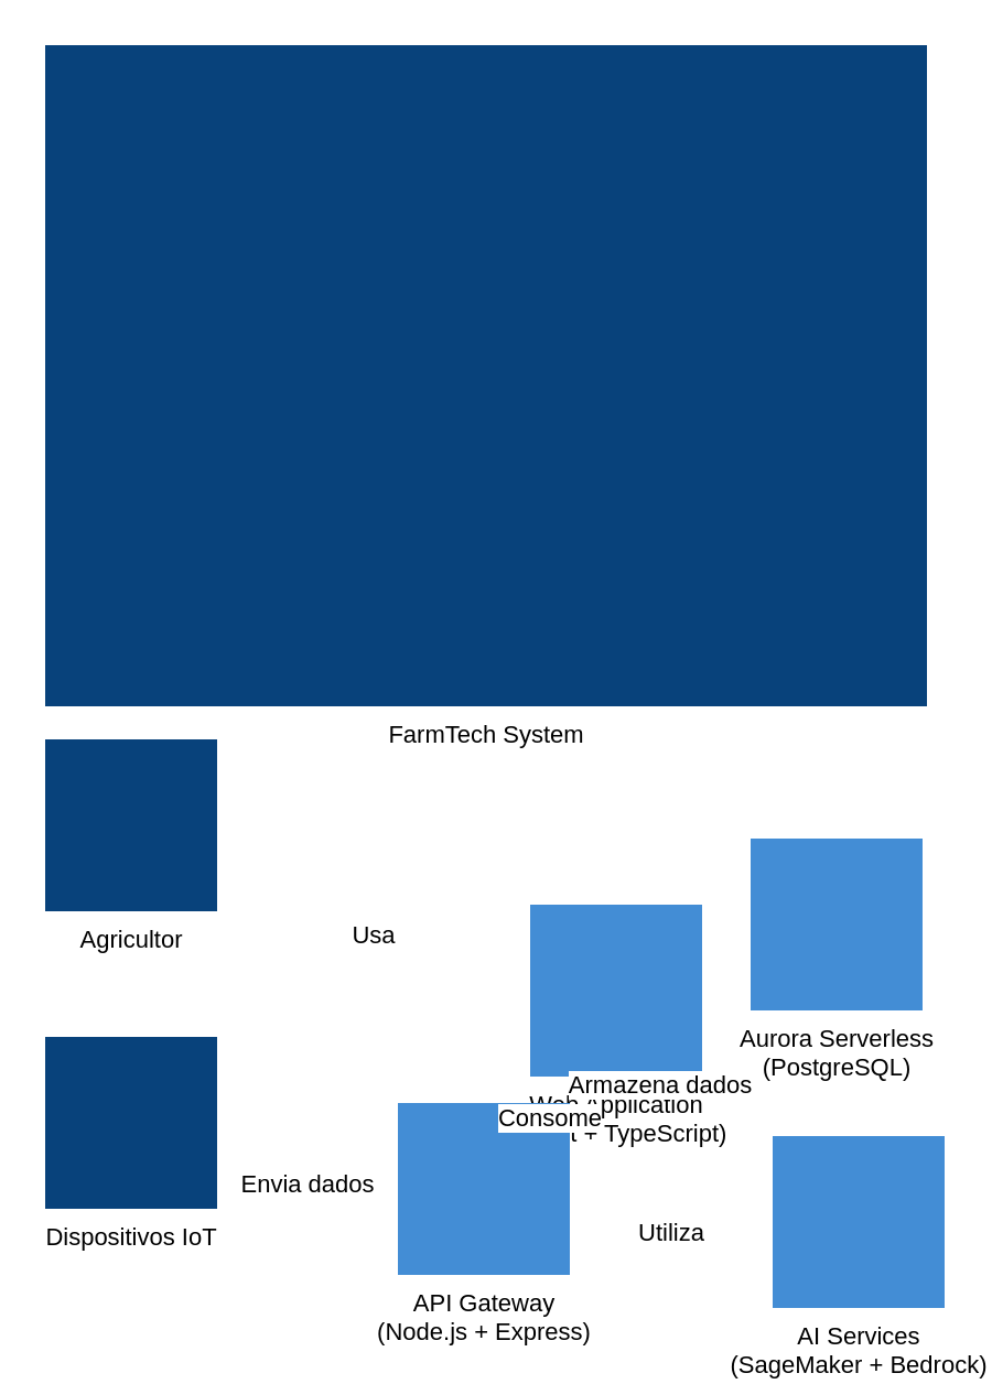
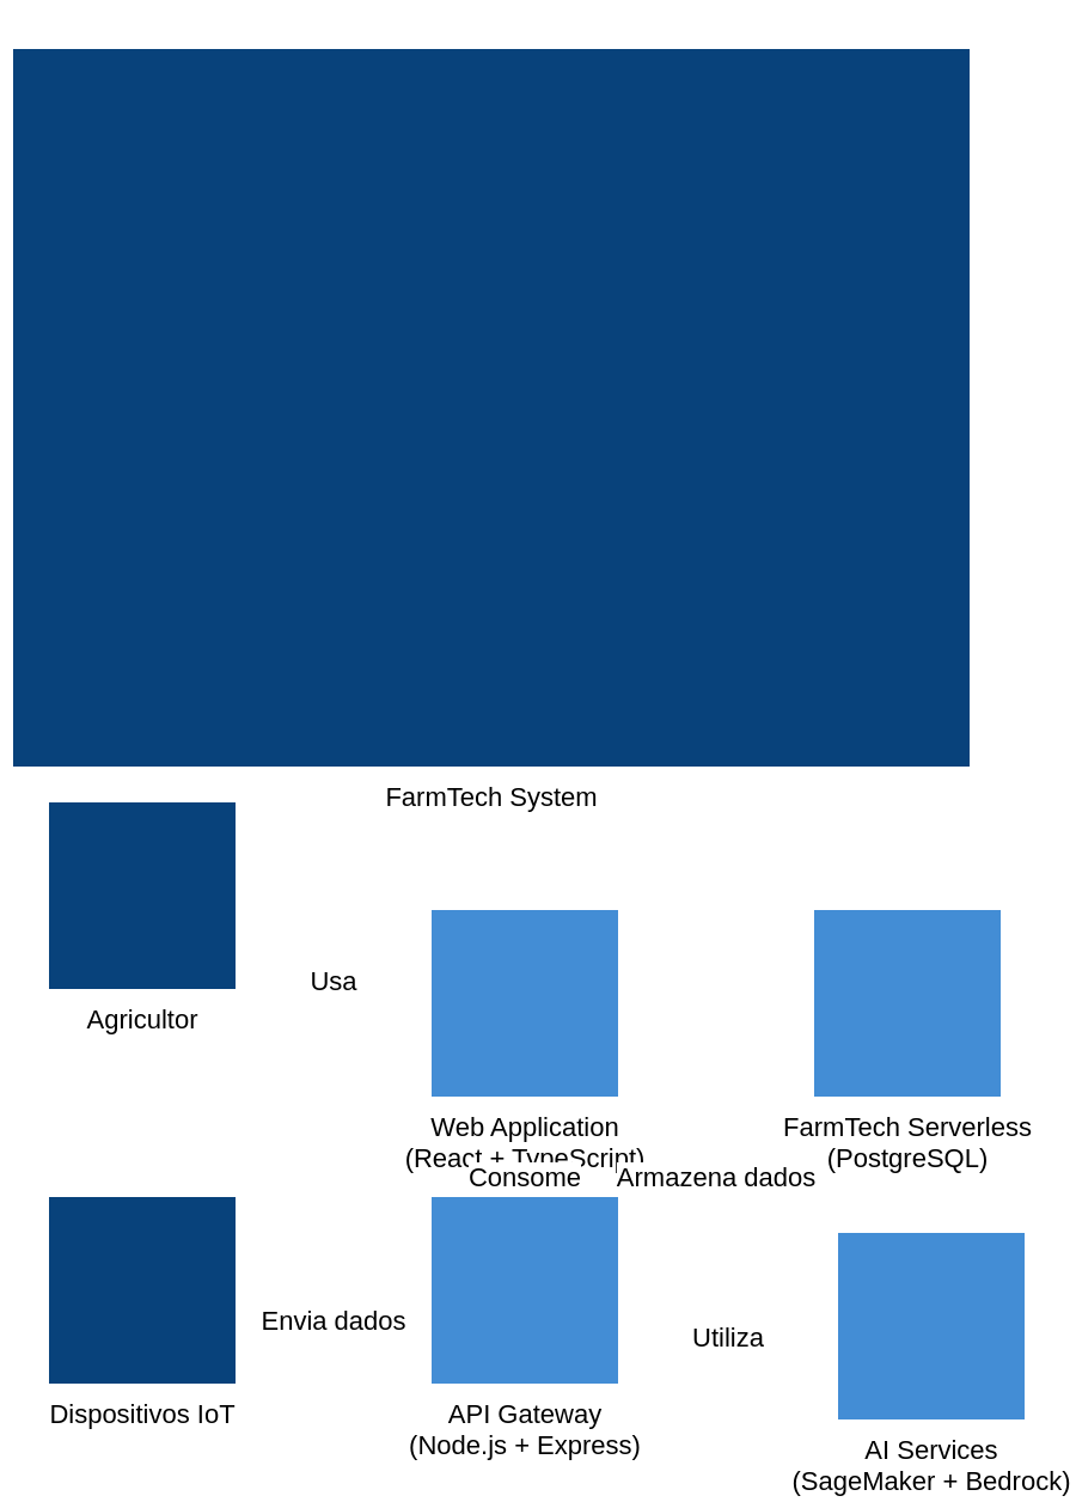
  <mxCell id="0" />
  <mxCell id="1" parent="0" />
- <mxCell id="2" value="FarmTech System" style="shape=c4_container;html=1;dashed=0;fillColor=#08427B;strokeColor=none;verticalLabelPosition=bottom;verticalAlign=top;align=center;html=1;fontSize=11;fontStyle=0;aspect=fixed;pointerEvents=1;" vertex="1" parent="1"><mxGeometry x="20" y="20" width="400" height="300" as="geometry" /></mxCell>
+ <mxCell id="2" value="FarmTech System" style="shape=c4_container;html=1;dashed=0;fillColor=#08427B;strokeColor=none;verticalLabelPosition=bottom;verticalAlign=top;align=center;html=1;fontSize=11;fontStyle=0;aspect=fixed;pointerEvents=1;" vertex="1" parent="1"><mxGeometry x="5" y="20" width="400" height="300" as="geometry" /></mxCell>
  <mxCell id="3" value="Agricultor" style="shape=c4_person;html=1;dashed=0;fillColor=#08427B;strokeColor=none;verticalLabelPosition=bottom;verticalAlign=top;align=center;html=1;fontSize=11;fontStyle=0;aspect=fixed;pointerEvents=1;" vertex="1" parent="1"><mxGeometry x="20" y="335" width="78" height="78" as="geometry" /></mxCell>
- <mxCell id="4" value="Dispositivos IoT" style="shape=c4_external_system;html=1;dashed=0;fillColor=#08427B;strokeColor=none;verticalLabelPosition=bottom;verticalAlign=top;align=center;html=1;fontSize=11;fontStyle=0;aspect=fixed;pointerEvents=1;" vertex="1" parent="1"><mxGeometry x="20" y="470" width="78" height="78" as="geometry" /></mxCell>
- <mxCell id="5" value="Web Application&#10;(React + TypeScript)" style="shape=c4_container;html=1;dashed=0;fillColor=#438DD5;strokeColor=none;verticalLabelPosition=bottom;verticalAlign=top;align=center;html=1;fontSize=11;fontStyle=0;aspect=fixed;pointerEvents=1;" vertex="1" parent="1"><mxGeometry x="240" y="410" width="78" height="78" as="geometry" /></mxCell>
+ <mxCell id="4" value="Dispositivos IoT" style="shape=c4_external_system;html=1;dashed=0;fillColor=#08427B;strokeColor=none;verticalLabelPosition=bottom;verticalAlign=top;align=center;html=1;fontSize=11;fontStyle=0;aspect=fixed;pointerEvents=1;" vertex="1" parent="1"><mxGeometry x="20" y="500" width="78" height="78" as="geometry" /></mxCell>
+ <mxCell id="5" value="Web Application&#10;(React + TypeScript)" style="shape=c4_container;html=1;dashed=0;fillColor=#438DD5;strokeColor=none;verticalLabelPosition=bottom;verticalAlign=top;align=center;html=1;fontSize=11;fontStyle=0;aspect=fixed;pointerEvents=1;" vertex="1" parent="1"><mxGeometry x="180" y="380" width="78" height="78" as="geometry" /></mxCell>
  <mxCell id="6" value="API Gateway&#10;(Node.js + Express)" style="shape=c4_container;html=1;dashed=0;fillColor=#438DD5;strokeColor=none;verticalLabelPosition=bottom;verticalAlign=top;align=center;html=1;fontSize=11;fontStyle=0;aspect=fixed;pointerEvents=1;" vertex="1" parent="1"><mxGeometry x="180" y="500" width="78" height="78" as="geometry" /></mxCell>
- <mxCell id="7" value="Aurora Serverless&#10;(PostgreSQL)" style="shape=c4_database;html=1;dashed=0;fillColor=#438DD5;strokeColor=none;verticalLabelPosition=bottom;verticalAlign=top;align=center;html=1;fontSize=11;fontStyle=0;aspect=fixed;pointerEvents=1;" vertex="1" parent="1"><mxGeometry x="340" y="380" width="78" height="78" as="geometry" /></mxCell>
+ <mxCell id="7" value="FarmTech Serverless&#10;(PostgreSQL)" style="shape=c4_database;html=1;dashed=0;fillColor=#438DD5;strokeColor=none;verticalLabelPosition=bottom;verticalAlign=top;align=center;html=1;fontSize=11;fontStyle=0;aspect=fixed;pointerEvents=1;" vertex="1" parent="1"><mxGeometry x="340" y="380" width="78" height="78" as="geometry" /></mxCell>
  <mxCell id="8" value="AI Services&#10;(SageMaker + Bedrock)" style="shape=c4_container;html=1;dashed=0;fillColor=#438DD5;strokeColor=none;verticalLabelPosition=bottom;verticalAlign=top;align=center;html=1;fontSize=11;fontStyle=0;aspect=fixed;pointerEvents=1;" vertex="1" parent="1"><mxGeometry x="350" y="515" width="78" height="78" as="geometry" /></mxCell>
  <mxCell id="9" value="Usa" style="shape=c4_relationship;html=1;dashed=0;fillColor=#08427B;strokeColor=none;verticalLabelPosition=bottom;verticalAlign=top;align=center;html=1;fontSize=11;fontStyle=0;aspect=fixed;pointerEvents=1;" edge="1" parent="1" source="3" target="5"><mxGeometry width="50" height="50" relative="1" as="geometry" /></mxCell>
  <mxCell id="10" value="Envia dados" style="shape=c4_relationship;html=1;dashed=0;fillColor=#08427B;strokeColor=none;verticalLabelPosition=bottom;verticalAlign=top;align=center;html=1;fontSize=11;fontStyle=0;aspect=fixed;pointerEvents=1;" edge="1" parent="1" source="4" target="6"><mxGeometry width="50" height="50" relative="1" as="geometry" /></mxCell>
  <mxCell id="11" value="Consome" style="shape=c4_relationship;html=1;dashed=0;fillColor=#08427B;strokeColor=none;verticalLabelPosition=bottom;verticalAlign=top;align=center;html=1;fontSize=11;fontStyle=0;aspect=fixed;pointerEvents=1;" edge="1" parent="1" source="5" target="6"><mxGeometry width="50" height="50" relative="1" as="geometry" /></mxCell>
  <mxCell id="12" value="Armazena dados" style="shape=c4_relationship;html=1;dashed=0;fillColor=#08427B;strokeColor=none;verticalLabelPosition=bottom;verticalAlign=top;align=center;html=1;fontSize=11;fontStyle=0;aspect=fixed;pointerEvents=1;" edge="1" parent="1" source="6" target="7"><mxGeometry width="50" height="50" relative="1" as="geometry" /></mxCell>
  <mxCell id="13" value="Utiliza" style="shape=c4_relationship;html=1;dashed=0;fillColor=#08427B;strokeColor=none;verticalLabelPosition=bottom;verticalAlign=top;align=center;html=1;fontSize=11;fontStyle=0;aspect=fixed;pointerEvents=1;" edge="1" parent="1" source="6" target="8"><mxGeometry width="50" height="50" relative="1" as="geometry" /></mxCell>
